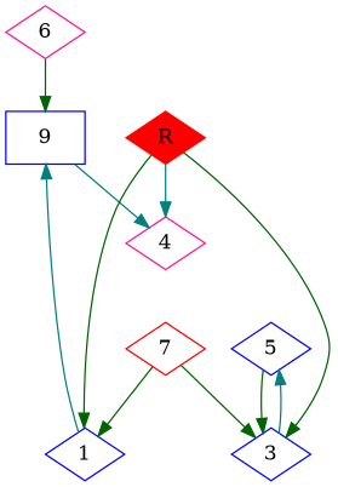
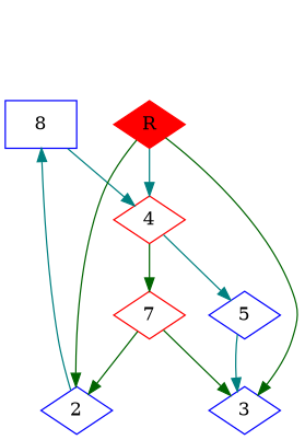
  digraph {
    node [color=blue shape=diamond]
    edge [color=darkgreen]
-   8 [shape=box label=9]
-   1
-   4 [color=deeppink]
+   8 [shape=box]
+   1 [label=2]
+   4 [color=red]
    5
    3
    7 [color=red]
-   6 [color=deeppink]
    R [color=red fillcolor="#ff0000" style=filled]
    8 -> 4 [color=teal]
    1 -> 8 [color=teal]
-   5 -> 3
-   3 -> 5 [color=teal]
+   4 -> 7
+   5 -> 3 [color=teal]
+   4 -> 5 [color=teal]
    7 -> 1
    7 -> 3
-   6 -> 8
    R -> 1
    R -> 4 [color=teal]
    R -> 3
  }
